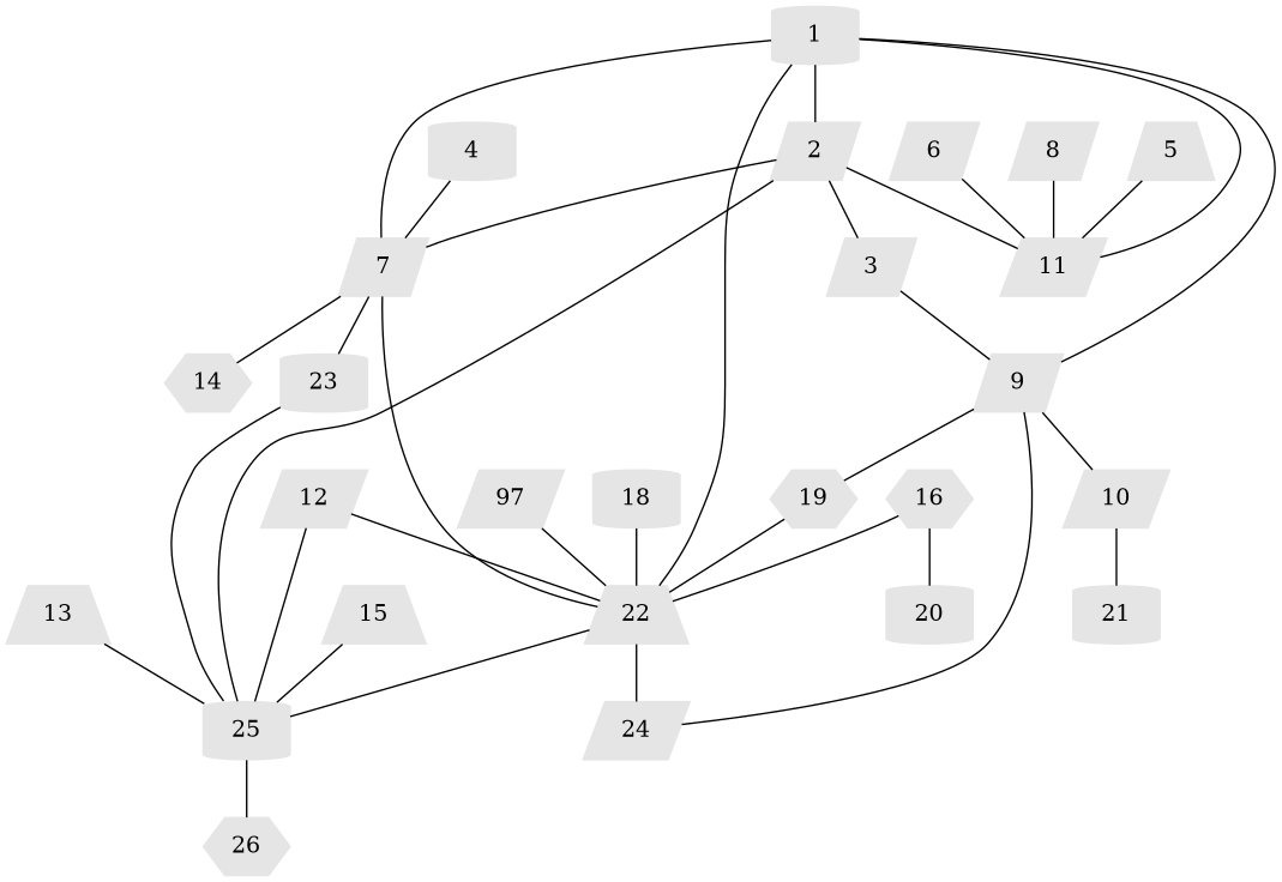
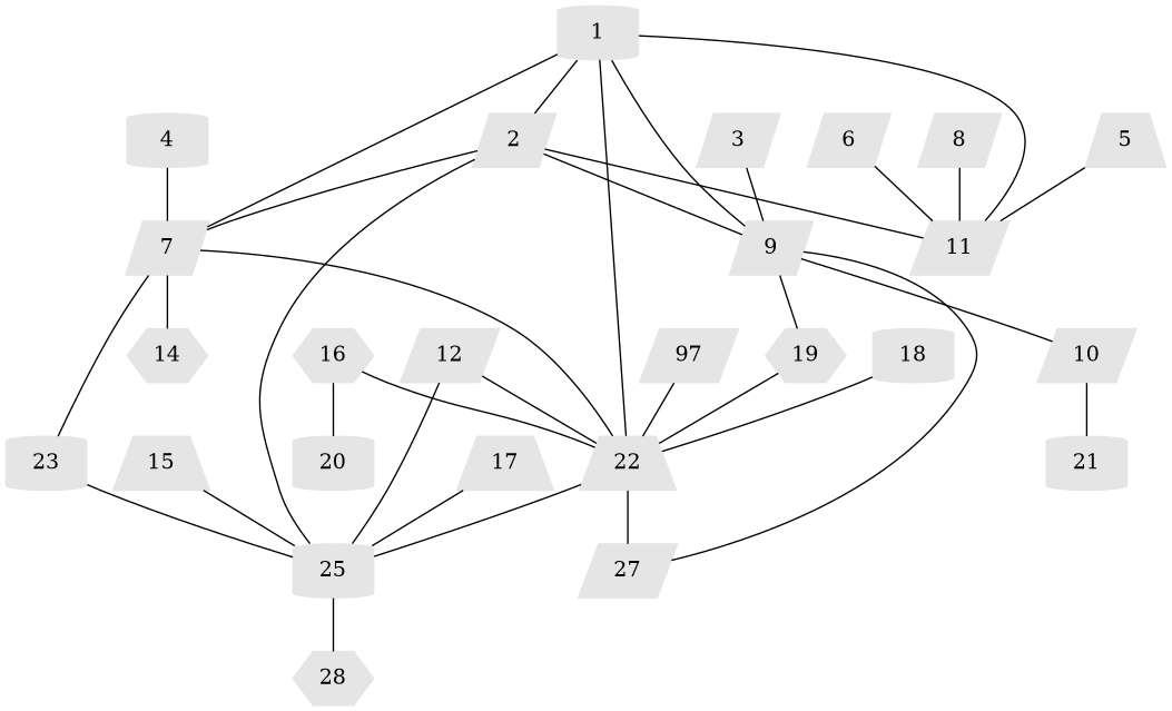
  graph {
    node [color=gray90 shape=parallelogram style=filled]
    edge [weight=1.0]
    1 [shape=cylinder]
    2
    7
    9
    11
    22 [shape=trapezium]
    25 [shape=cylinder]
    14 [shape=hexagon]
    23 [shape=cylinder]
    10
    19 [shape=hexagon]
-   24
-   26 [shape=hexagon]
+   24 [label=27]
+   26 [shape=hexagon label=28]
    3
    4 [shape=cylinder]
    5 [shape=trapezium]
    6
    8
    21 [shape=cylinder]
    12
-   13 [shape=trapezium]
+   13 [shape=trapezium label=17]
    15 [shape=trapezium]
    16 [shape=hexagon]
    20 [shape=cylinder]
    n25 [label=97]
    18 [shape=cylinder]
    1 -- 2
    1 -- 7
    1 -- 9
    1 -- 11
    1 -- 22
    2 -- 7
-   2 -- 3
+   2 -- 9
    2 -- 11
    2 -- 25
    7 -- 22
    7 -- 14
    7 -- 23
    9 -- 10
    9 -- 19
    9 -- 24
    22 -- 25
    22 -- 24 [weight=2.0]
    25 -- 26
    23 -- 25
    10 -- 21
    19 -- 22
    3 -- 9
    4 -- 7
    5 -- 11
    6 -- 11
    8 -- 11
    12 -- 22
    12 -- 25
    13 -- 25
    15 -- 25
    16 -- 22
    16 -- 20
    n25 -- 22
    18 -- 22
  }
